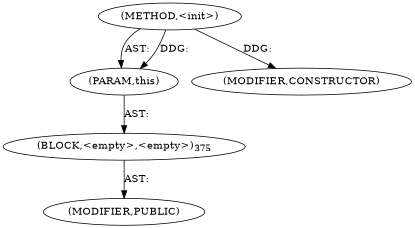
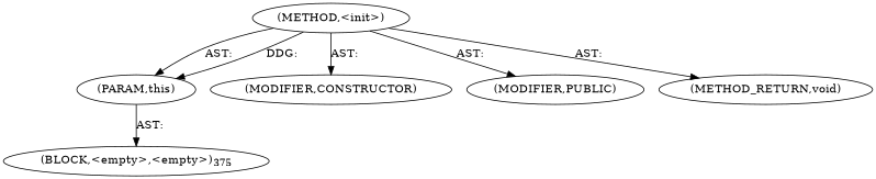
  digraph {
    n1 [label=<(METHOD,&lt;init&gt;)>]
    n2 [label=<(PARAM,this)>]
    n3 [label=<(MODIFIER,CONSTRUCTOR)>]
    n4 [label=<(MODIFIER,PUBLIC)>]
+   n5 [label=<(METHOD_RETURN,void)>]
    n6 [label=<(BLOCK,&lt;empty&gt;,&lt;empty&gt;)<SUB>375</SUB>>]
    n1 -> n2 [label="AST: "]
    n1 -> n2 [label="DDG: "]
-   n1 -> n3 [label="DDG: "]
-   n6 -> n4 [label="AST: "]
+   n1 -> n3 [label="AST: "]
+   n1 -> n4 [label="AST: "]
+   n1 -> n5 [label="AST: "]
    n2 -> n6 [label="AST: "]
  }
